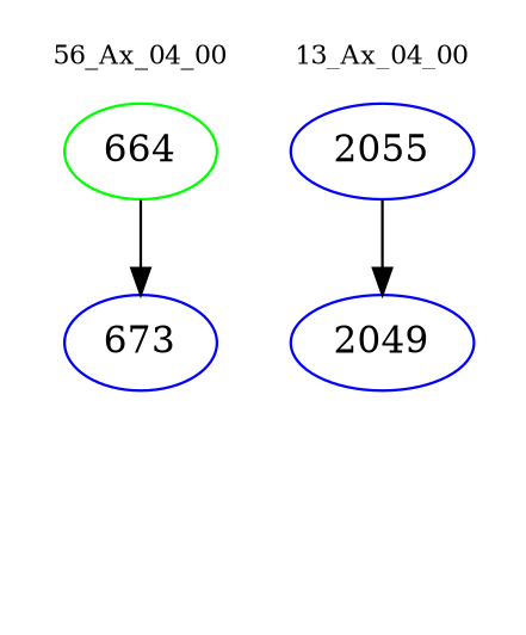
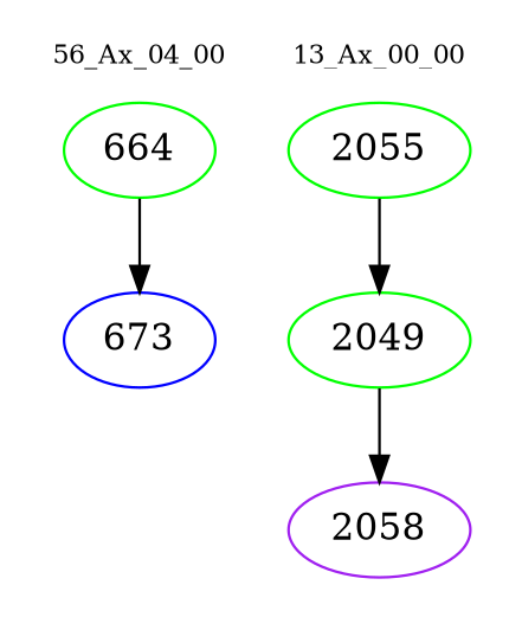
  digraph {
    node [color=green]
    edge [color=black]
    n1 [label=664]
    n2 [color=blue label=673]
-   n3 [color=blue label=2055]
-   n4 [color=blue label=2049]
+   n3 [label=2055]
+   n4 [label=2049]
+   n5 [color=purple label=2058]
    subgraph cluster_1 {
      color=white
      fontsize=10
      label="56_Ax_04_00"
      n1
      n2
    }
    subgraph cluster_2 {
      color=white
      fontsize=10
-     label="13_Ax_04_00"
+     label="13_Ax_00_00"
      n3
      n4
+     n5
    }
    n1 -> n2
    n3 -> n4
+   n4 -> n5
  }
